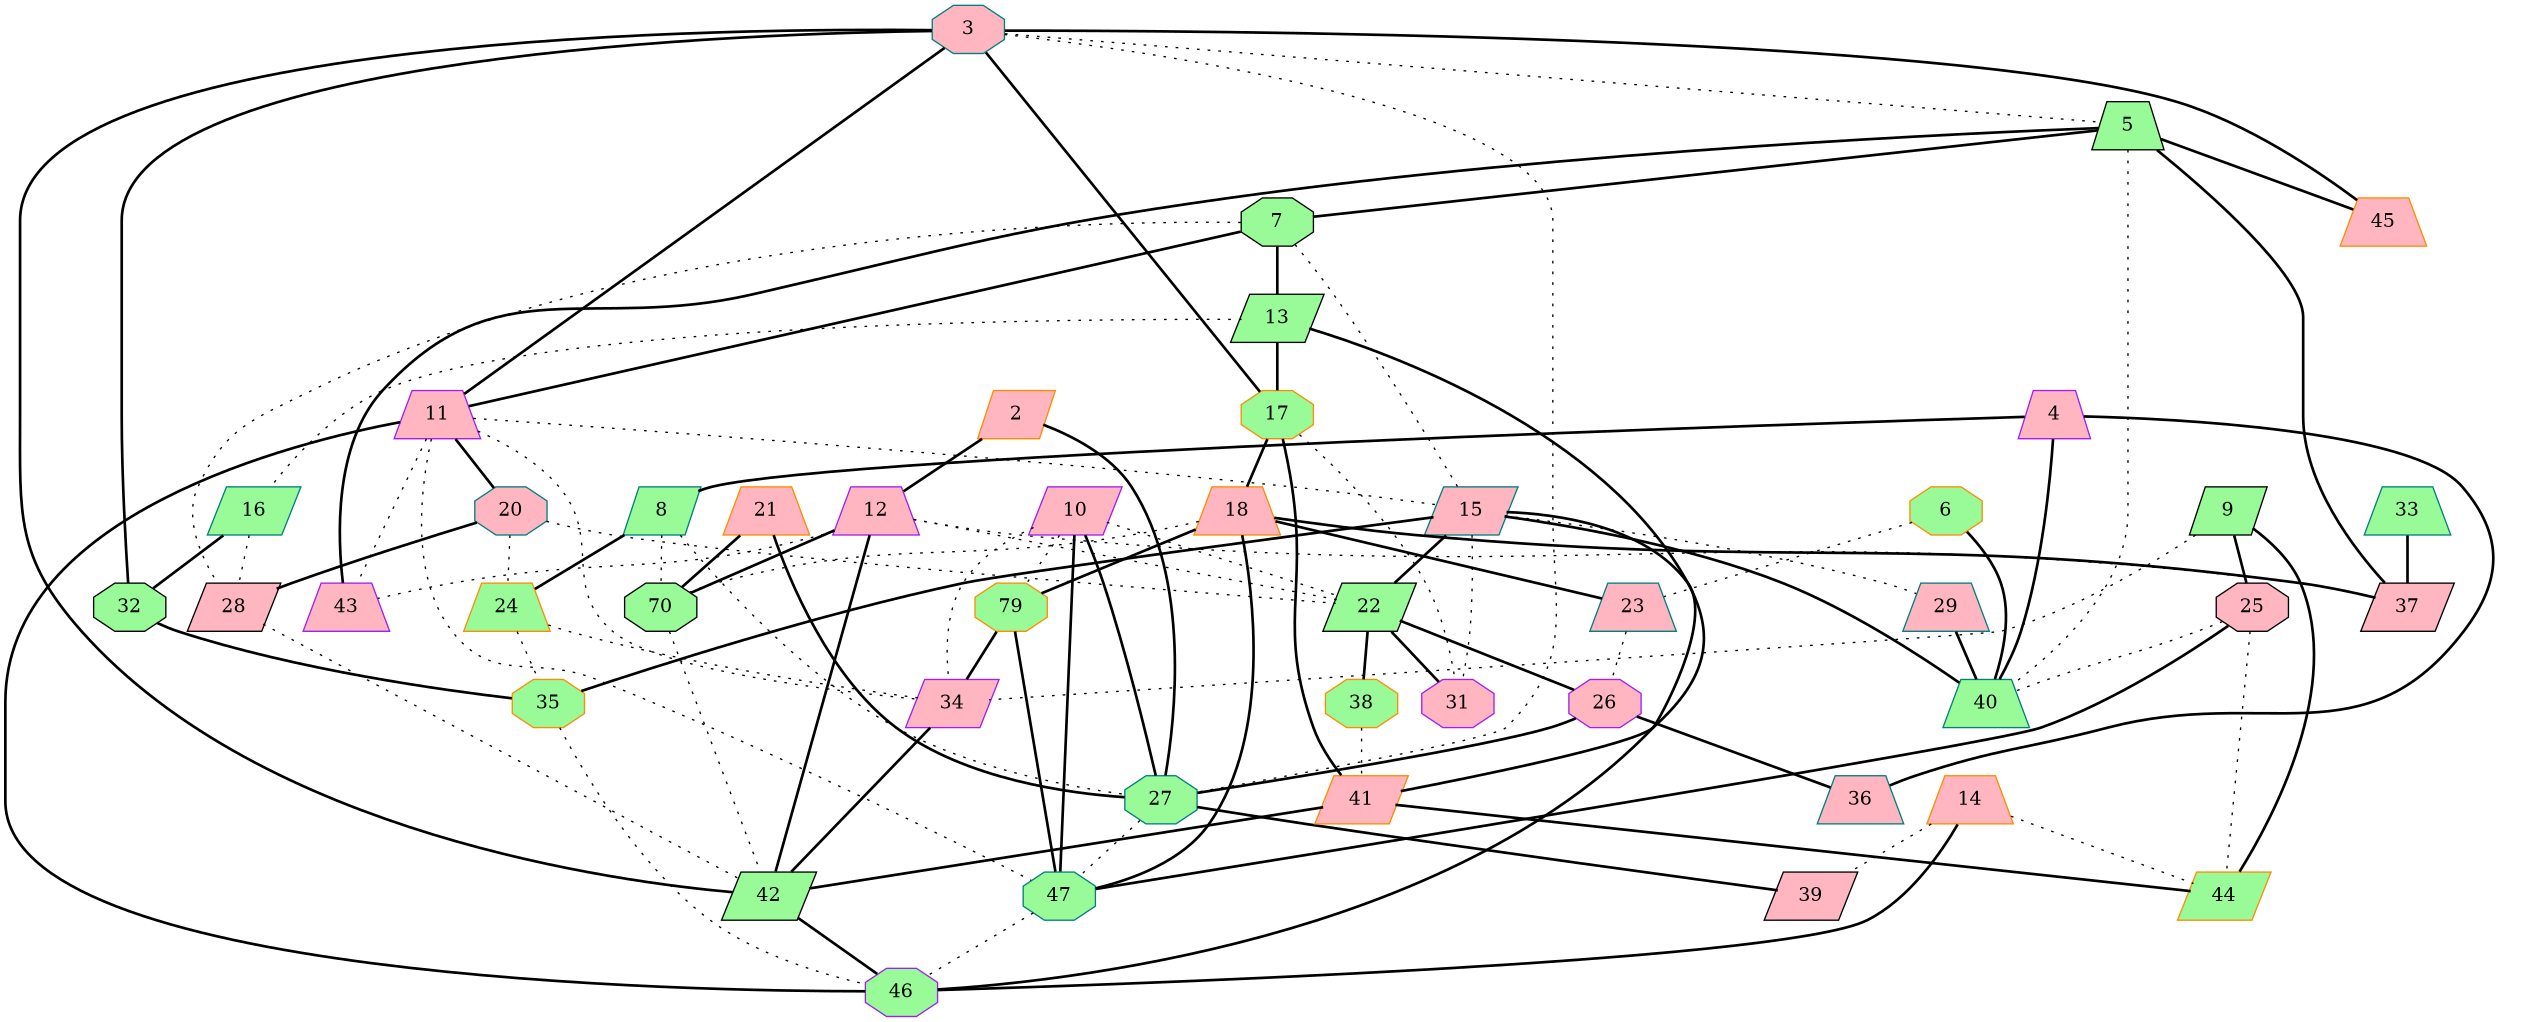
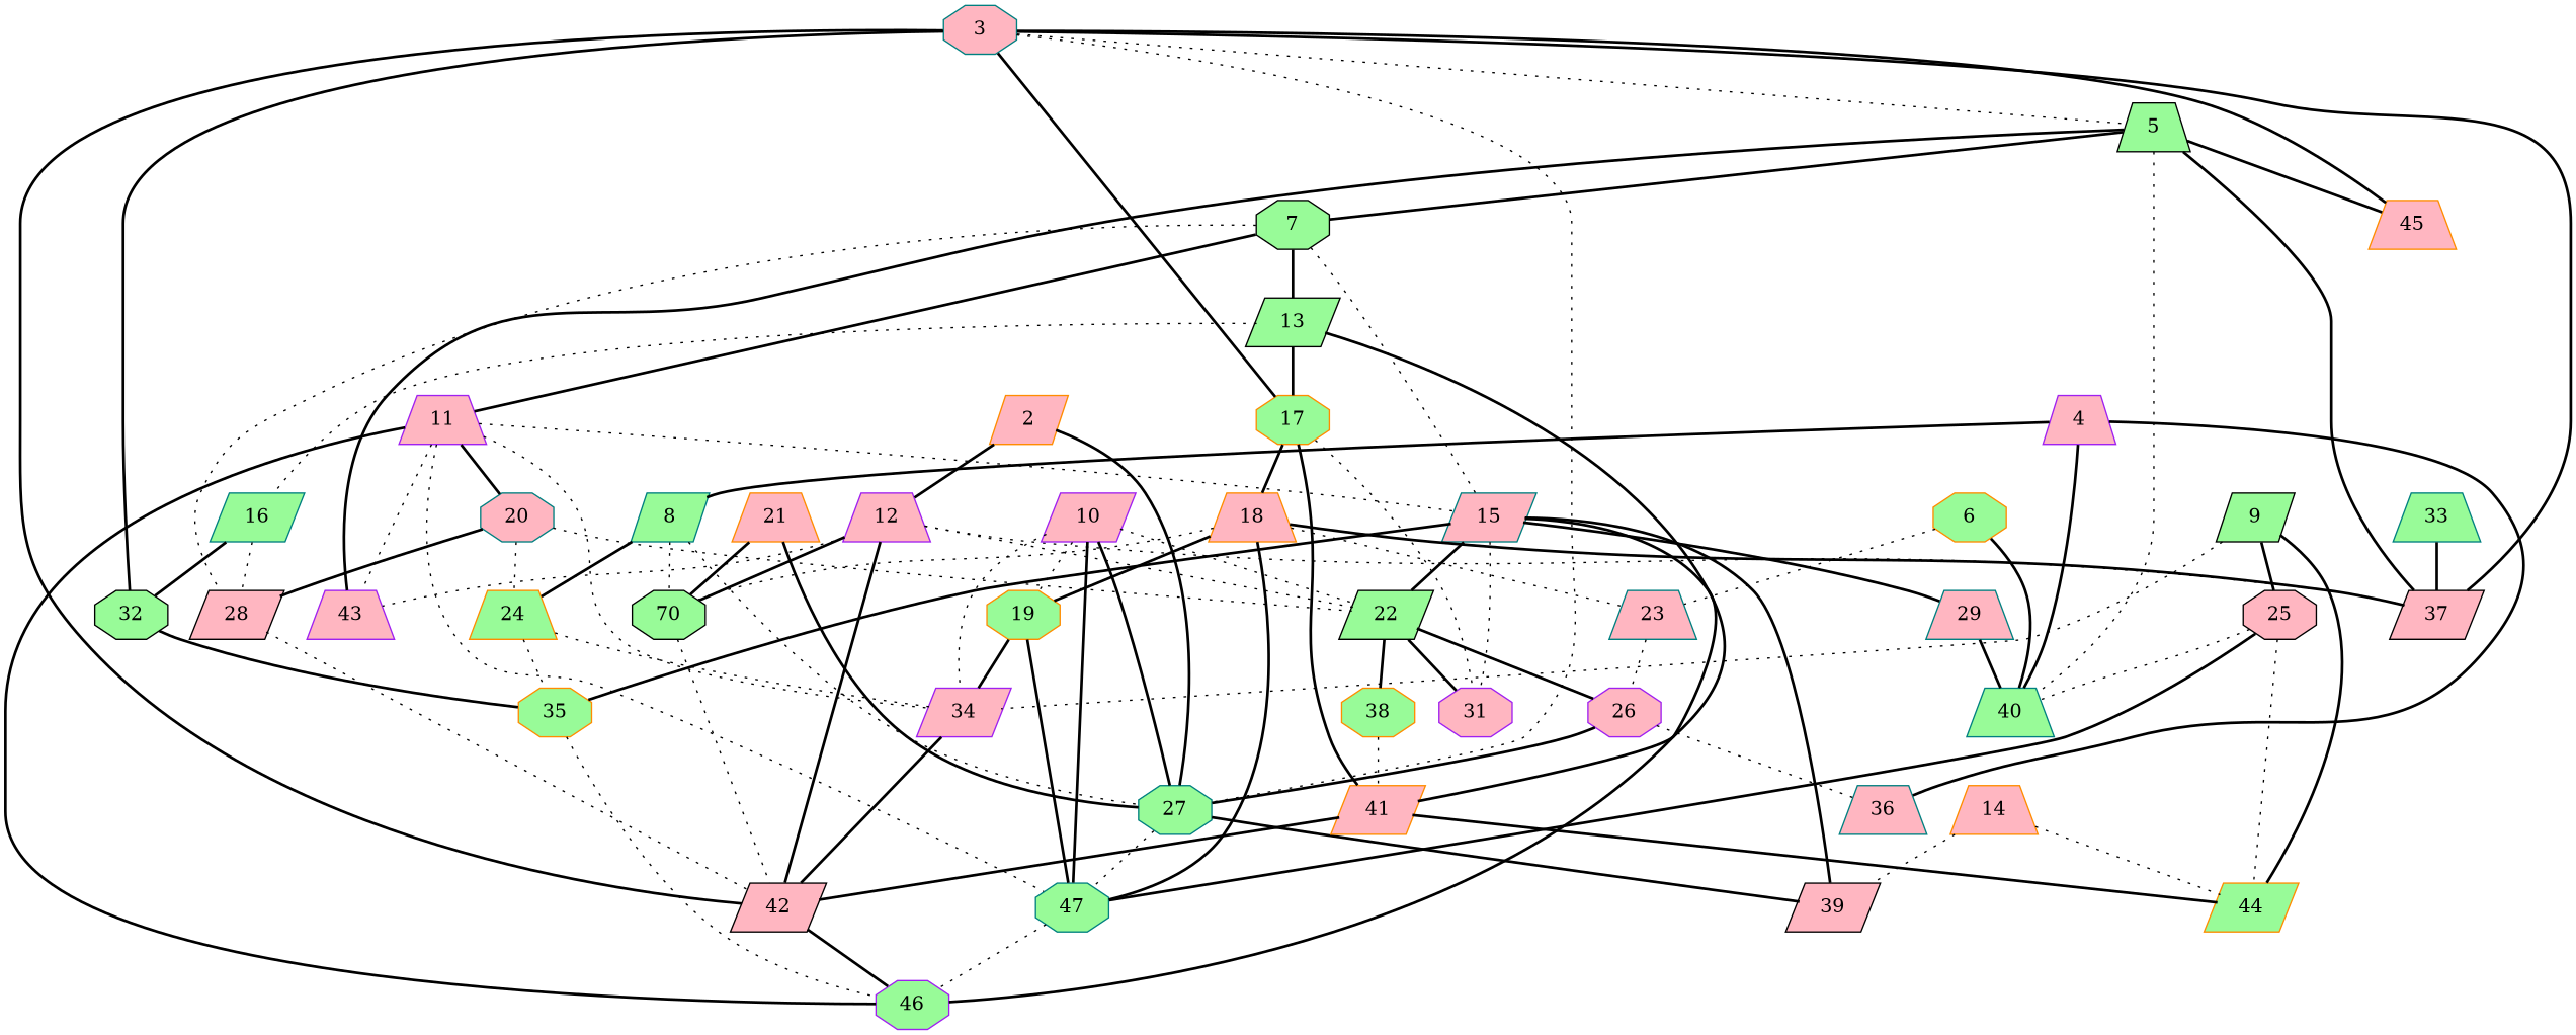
  graph {
    node [color=darkorange fillcolor=lightpink shape=octagon style=filled]
    edge [style=bold weight=1.0]
    15 [color=teal shape=parallelogram]
    22 [color=black fillcolor=palegreen shape=parallelogram]
    46 [color=purple fillcolor=palegreen]
    39 [color=black shape=parallelogram]
    29 [color=teal shape=trapezium]
    31 [color=purple]
    35 [fillcolor=palegreen]
    43 [color=purple shape=trapezium]
    2 [shape=parallelogram]
    12 [color=purple shape=trapezium]
    27 [color=teal fillcolor=palegreen]
-   42 [color=black fillcolor=palegreen shape=parallelogram]
+   42 [color=black shape=parallelogram]
    37 [color=black shape=parallelogram]
    n14 [color=black fillcolor=palegreen label=70]
    47 [color=teal fillcolor=palegreen]
    3 [color=teal]
    5 [color=black fillcolor=palegreen shape=trapezium]
    11 [color=purple shape=trapezium]
    17 [fillcolor=palegreen]
    32 [color=black fillcolor=palegreen]
    45 [shape=trapezium]
    40 [color=teal fillcolor=palegreen shape=trapezium]
    7 [color=black fillcolor=palegreen]
    34 [color=purple shape=parallelogram]
    20 [color=teal]
    41 [shape=parallelogram]
    18 [shape=trapezium]
    4 [color=purple shape=trapezium]
    8 [color=teal fillcolor=palegreen shape=parallelogram]
    36 [color=teal shape=trapezium]
    24 [fillcolor=palegreen shape=trapezium]
    13 [color=black fillcolor=palegreen shape=parallelogram]
    28 [color=black shape=parallelogram]
    6 [fillcolor=palegreen]
    23 [color=teal shape=trapezium]
    26 [color=purple]
    16 [color=teal fillcolor=palegreen shape=parallelogram]
    9 [color=black fillcolor=palegreen shape=parallelogram]
    25 [color=black]
    44 [fillcolor=palegreen shape=parallelogram]
    10 [color=purple shape=parallelogram]
-   19 [fillcolor=palegreen label=79]
+   19 [fillcolor=palegreen]
    38 [fillcolor=palegreen]
    14 [shape=trapezium]
    21 [shape=trapezium]
    33 [color=teal fillcolor=palegreen shape=trapezium]
    15 -- 22
    15 -- 46
-   15 -- 40
-   15 -- 29 [style=dotted]
+   15 -- 39
+   15 -- 29
    15 -- 31 [style=dotted]
    15 -- 35
    22 -- 31 [weight=2.0]
    22 -- 26
    22 -- 38
    29 -- 40
    35 -- 46 [style=dotted]
    2 -- 12
    2 -- 27
    12 -- 22 [style=dotted]
    12 -- 43 [style=dotted]
    12 -- 42 [weight=2.0]
    12 -- 37 [style=dotted]
    12 -- n14
    27 -- 39
    27 -- 47 [style=dotted]
    42 -- 46
    n14 -- 42 [style=dotted weight=2.0]
    47 -- 46 [style=dotted]
    3 -- 27 [style=dotted]
    3 -- 42
    3 -- 5 [style=dotted]
-   3 -- 11
+   3 -- 37
    3 -- 17
    3 -- 32
    3 -- 45
    5 -- 43
    5 -- 37
    5 -- 45
    5 -- 40 [style=dotted weight=2.0]
    5 -- 7
    11 -- 15 [style=dotted]
    11 -- 46
    11 -- 43 [style=dotted weight=2.0]
    11 -- 47 [style=dotted weight=2.0]
    11 -- 34 [style=dotted]
    11 -- 20 [weight=2.0]
    17 -- 31 [style=dotted]
    17 -- 41
    17 -- 18
    32 -- 35
    7 -- 15 [style=dotted]
    7 -- 11
    7 -- 13
    7 -- 28 [style=dotted]
    34 -- 42
    20 -- 22 [style=dotted]
    20 -- 24 [style=dotted]
    20 -- 28
    41 -- 42
    41 -- 44
    18 -- 37
    18 -- n14 [style=dotted]
    18 -- 47
-   18 -- 23
+   18 -- 23 [style=dotted]
    18 -- 19
    4 -- 40
    4 -- 8
    4 -- 36
    8 -- 27 [style=dotted]
    8 -- n14 [style=dotted]
    8 -- 24
    24 -- 35 [style=dotted]
    24 -- 34 [style=dotted]
    13 -- 17
    13 -- 41
    13 -- 16 [style=dotted]
    28 -- 42 [style=dotted]
    6 -- 40
    6 -- 23 [style=dotted]
    23 -- 26 [style=dotted]
    26 -- 27
-   26 -- 36
+   26 -- 36 [style=dotted]
    16 -- 32
    16 -- 28 [style=dotted weight=2.0]
    9 -- 34 [style=dotted]
    9 -- 25
    9 -- 44 [weight=2.0]
    25 -- 47
    25 -- 40 [style=dotted]
    25 -- 44 [style=dotted]
    10 -- 22 [style=dotted]
    10 -- 27
    10 -- 47
    10 -- 34 [style=dotted]
    10 -- 19 [style=dotted]
    19 -- 47
    19 -- 34 [weight=2.0]
    38 -- 41 [style=dotted]
-   14 -- 46
    14 -- 39 [style=dotted]
    14 -- 44 [style=dotted]
    21 -- 27
    21 -- n14
    33 -- 37 [weight=2.0]
  }
